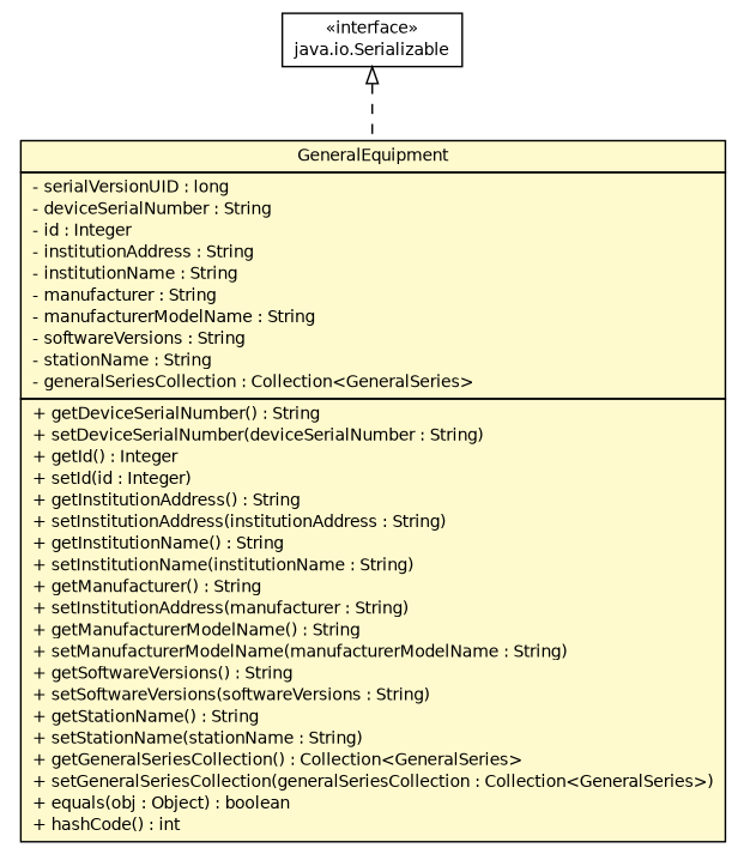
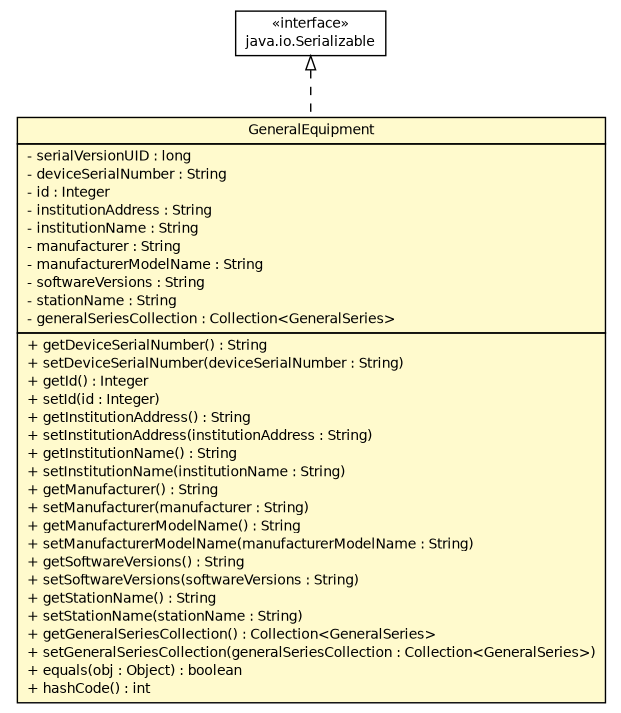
  digraph {
    fontname="DejaVu Sans"
    node [fontcolor=black fontname="DejaVu Sans" fontsize=10.0 shape=plaintext]
-   n1 [label=<<table border="0" cellborder="1" cellspacing="0" cellpadding="2" port="p" bgcolor="lemonChiffon" href="./GeneralEquipment.html"> 		<tr><td><table border="0" cellspacing="0" cellpadding="1"> 			<tr><td> GeneralEquipment </td></tr> 		</table></td></tr> 		<tr><td><table border="0" cellspacing="0" cellpadding="1"> 			<tr><td align="left"> - serialVersionUID : long </td></tr> 			<tr><td align="left"> - deviceSerialNumber : String </td></tr> 			<tr><td align="left"> - id : Integer </td></tr> 			<tr><td align="left"> - institutionAddress : String </td></tr> 			<tr><td align="left"> - institutionName : String </td></tr> 			<tr><td align="left"> - manufacturer : String </td></tr> 			<tr><td align="left"> - manufacturerModelName : String </td></tr> 			<tr><td align="left"> - softwareVersions : String </td></tr> 			<tr><td align="left"> - stationName : String </td></tr> 			<tr><td align="left"> - generalSeriesCollection : Collection&lt;GeneralSeries&gt; </td></tr> 		</table></td></tr> 		<tr><td><table border="0" cellspacing="0" cellpadding="1"> 			<tr><td align="left"> + getDeviceSerialNumber() : String </td></tr> 			<tr><td align="left"> + setDeviceSerialNumber(deviceSerialNumber : String) </td></tr> 			<tr><td align="left"> + getId() : Integer </td></tr> 			<tr><td align="left"> + setId(id : Integer) </td></tr> 			<tr><td align="left"> + getInstitutionAddress() : String </td></tr> 			<tr><td align="left"> + setInstitutionAddress(institutionAddress : String) </td></tr> 			<tr><td align="left"> + getInstitutionName() : String </td></tr> 			<tr><td align="left"> + setInstitutionName(institutionName : String) </td></tr> 			<tr><td align="left"> + getManufacturer() : String </td></tr> 			<tr><td align="left"> + setInstitutionAddress(manufacturer : String) </td></tr> 			<tr><td align="left"> + getManufacturerModelName() : String </td></tr> 			<tr><td align="left"> + setManufacturerModelName(manufacturerModelName : String) </td></tr> 			<tr><td align="left"> + getSoftwareVersions() : String </td></tr> 			<tr><td align="left"> + setSoftwareVersions(softwareVersions : String) </td></tr> 			<tr><td align="left"> + getStationName() : String </td></tr> 			<tr><td align="left"> + setStationName(stationName : String) </td></tr> 			<tr><td align="left"> + getGeneralSeriesCollection() : Collection&lt;GeneralSeries&gt; </td></tr> 			<tr><td align="left"> + setGeneralSeriesCollection(generalSeriesCollection : Collection&lt;GeneralSeries&gt;) </td></tr> 			<tr><td align="left"> + equals(obj : Object) : boolean </td></tr> 			<tr><td align="left"> + hashCode() : int </td></tr> 		</table></td></tr> 		</table>>]
+   n1 [label=<<table border="0" cellborder="1" cellspacing="0" cellpadding="2" port="p" bgcolor="lemonChiffon" href="./GeneralEquipment.html"> 		<tr><td><table border="0" cellspacing="0" cellpadding="1"> 			<tr><td> GeneralEquipment </td></tr> 		</table></td></tr> 		<tr><td><table border="0" cellspacing="0" cellpadding="1"> 			<tr><td align="left"> - serialVersionUID : long </td></tr> 			<tr><td align="left"> - deviceSerialNumber : String </td></tr> 			<tr><td align="left"> - id : Integer </td></tr> 			<tr><td align="left"> - institutionAddress : String </td></tr> 			<tr><td align="left"> - institutionName : String </td></tr> 			<tr><td align="left"> - manufacturer : String </td></tr> 			<tr><td align="left"> - manufacturerModelName : String </td></tr> 			<tr><td align="left"> - softwareVersions : String </td></tr> 			<tr><td align="left"> - stationName : String </td></tr> 			<tr><td align="left"> - generalSeriesCollection : Collection&lt;GeneralSeries&gt; </td></tr> 		</table></td></tr> 		<tr><td><table border="0" cellspacing="0" cellpadding="1"> 			<tr><td align="left"> + getDeviceSerialNumber() : String </td></tr> 			<tr><td align="left"> + setDeviceSerialNumber(deviceSerialNumber : String) </td></tr> 			<tr><td align="left"> + getId() : Integer </td></tr> 			<tr><td align="left"> + setId(id : Integer) </td></tr> 			<tr><td align="left"> + getInstitutionAddress() : String </td></tr> 			<tr><td align="left"> + setInstitutionAddress(institutionAddress : String) </td></tr> 			<tr><td align="left"> + getInstitutionName() : String </td></tr> 			<tr><td align="left"> + setInstitutionName(institutionName : String) </td></tr> 			<tr><td align="left"> + getManufacturer() : String </td></tr> 			<tr><td align="left"> + setManufacturer(manufacturer : String) </td></tr> 			<tr><td align="left"> + getManufacturerModelName() : String </td></tr> 			<tr><td align="left"> + setManufacturerModelName(manufacturerModelName : String) </td></tr> 			<tr><td align="left"> + getSoftwareVersions() : String </td></tr> 			<tr><td align="left"> + setSoftwareVersions(softwareVersions : String) </td></tr> 			<tr><td align="left"> + getStationName() : String </td></tr> 			<tr><td align="left"> + setStationName(stationName : String) </td></tr> 			<tr><td align="left"> + getGeneralSeriesCollection() : Collection&lt;GeneralSeries&gt; </td></tr> 			<tr><td align="left"> + setGeneralSeriesCollection(generalSeriesCollection : Collection&lt;GeneralSeries&gt;) </td></tr> 			<tr><td align="left"> + equals(obj : Object) : boolean </td></tr> 			<tr><td align="left"> + hashCode() : int </td></tr> 		</table></td></tr> 		</table>>]
    n2 [label=<<table border="0" cellborder="1" cellspacing="0" cellpadding="2" port="p" href="http://java.sun.com/j2se/1.4.2/docs/api/java/io/Serializable.html"> 		<tr><td><table border="0" cellspacing="0" cellpadding="1"> 			<tr><td> &laquo;interface&raquo; </td></tr> 			<tr><td> java.io.Serializable </td></tr> 		</table></td></tr> 		</table>>]
    n2 -> n1 [arrowtail=empty dir=back fontname="DejaVu Sans" fontsize=10 headport=p labelfontname=Helvetica labelfontsize=10 style=dashed tailport=p]
  }
